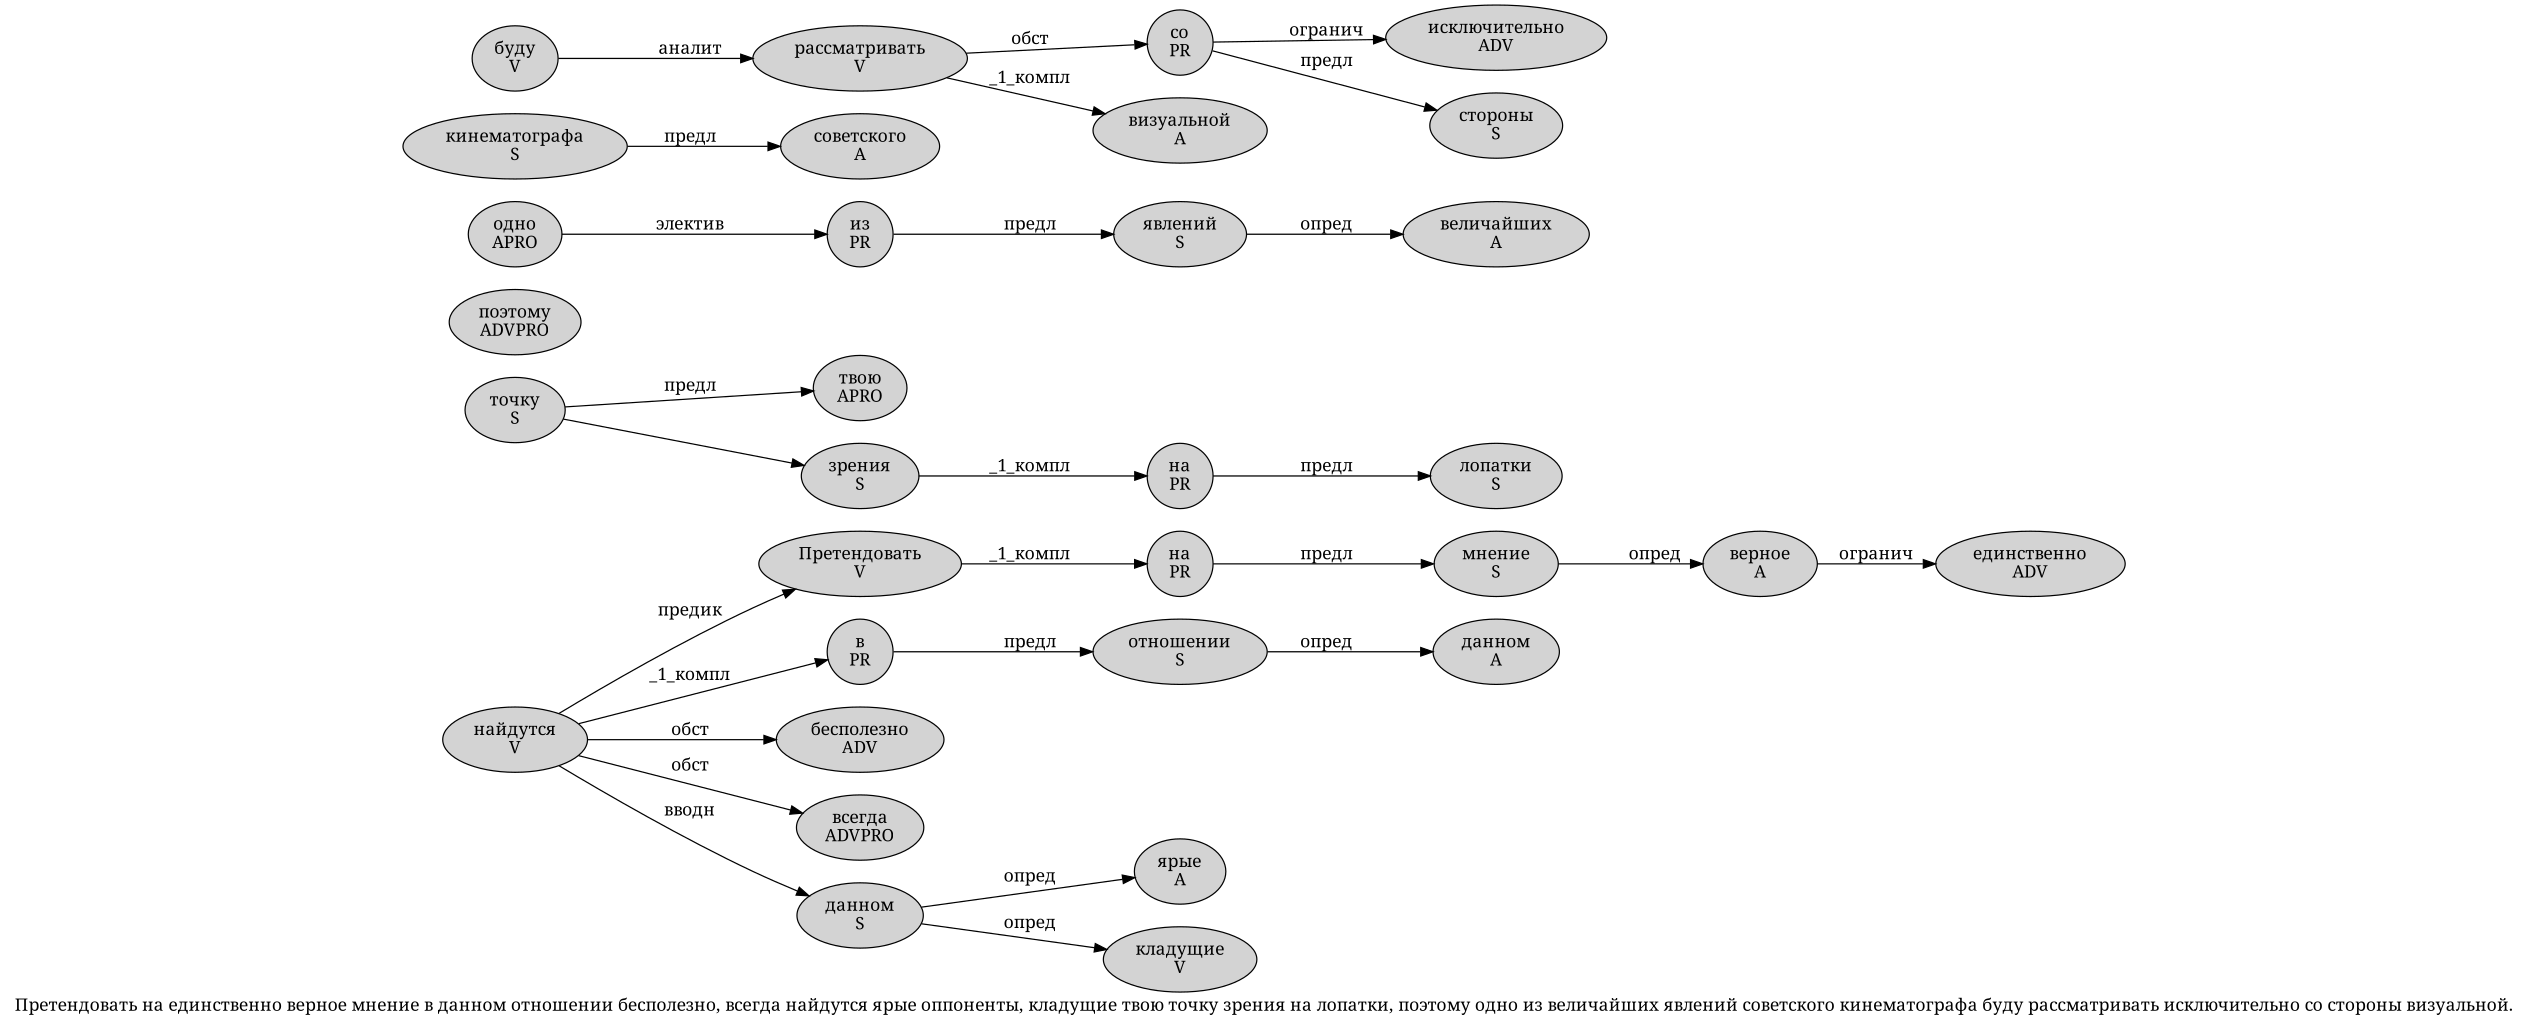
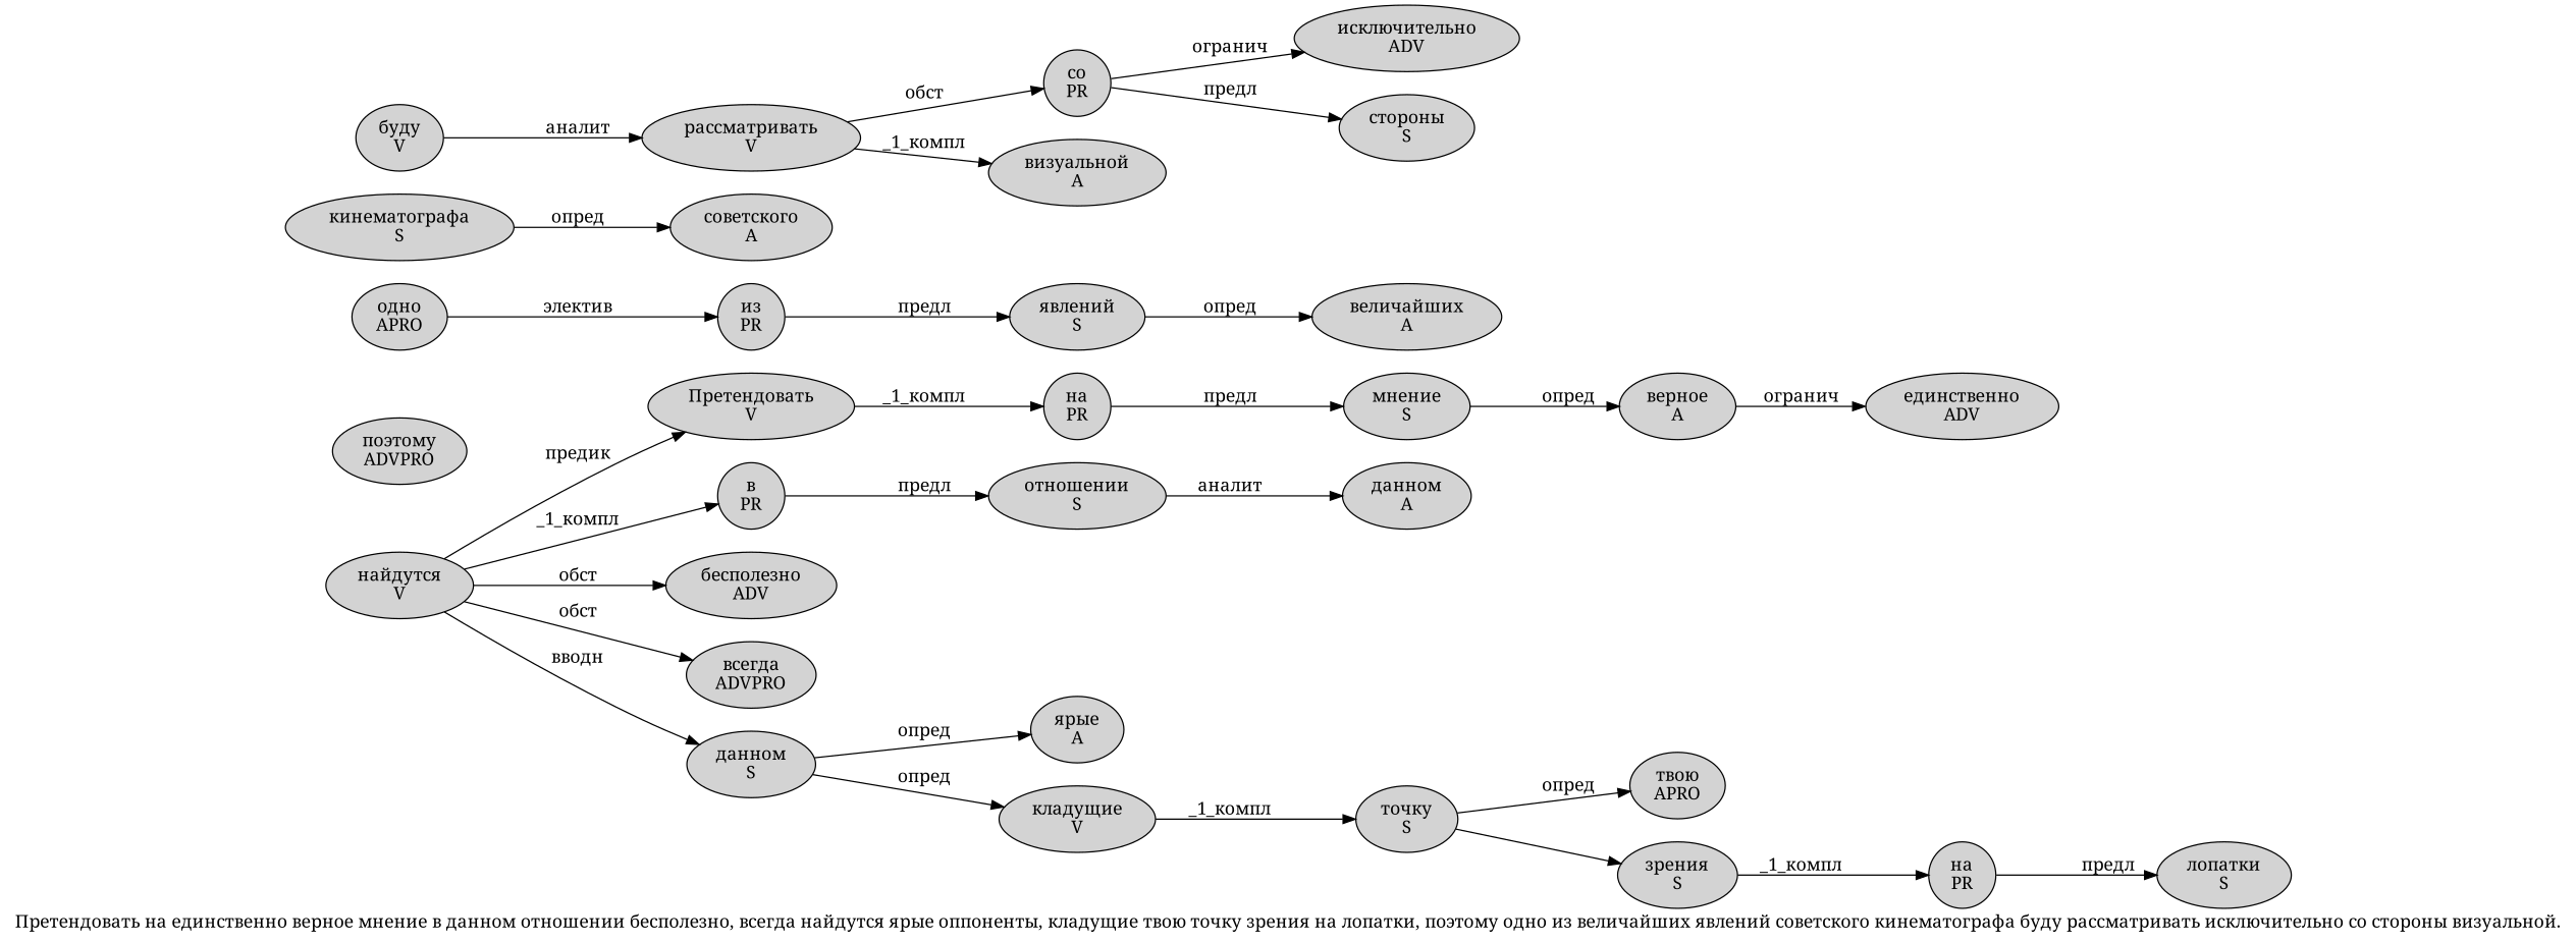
  digraph {
    fontname="Noto Serif"
    label="Претендовать на единственно верное мнение в данном отношении бесполезно, всегда найдутся ярые оппоненты, кладущие твою точку зрения на лопатки, поэтому одно из величайших явлений советского кинематографа буду рассматривать исключительно со стороны визуальной."
    rankdir=LR
    node [fillcolor=lightgray fontname="Noto Serif" penwidth=1 shape=ellipse style=filled]
    edge [fontname="Noto Serif"]
    n1 [label="Претендовать\nV"]
    n2 [label="на\nPR"]
    n3 [label="мнение\nS"]
    n4 [label="верное\nA"]
    n5 [label="единственно\nADV"]
    n6 [label="в\nPR"]
    n7 [label="отношении\nS"]
    n8 [label="данном\nA"]
    n9 [label="бесполезно\nADV"]
    n10 [label="всегда\nADVPRO"]
    n11 [label="найдутся\nV"]
    n12 [label="данном\nS"]
    n13 [label="ярые\nA"]
    n14 [label="кладущие\nV"]
    n15 [label="точку\nS"]
    n16 [label="твою\nAPRO"]
    n17 [label="зрения\nS"]
    n18 [label="на\nPR"]
    n19 [label="лопатки\nS"]
    n20 [label="поэтому\nADVPRO"]
    n21 [label="одно\nAPRO"]
    n22 [label="из\nPR"]
    n23 [label="явлений\nS"]
    n24 [label="величайших\nA"]
    n25 [label="советского\nA"]
    n26 [label="кинематографа\nS"]
    n27 [label="буду\nV"]
    n28 [label="рассматривать\nV"]
    n29 [label="со\nPR"]
    n30 [label="визуальной\nA"]
    n31 [label="исключительно\nADV"]
    n32 [label="стороны\nS"]
    n1 -> n2 [label="_1_компл"]
    n2 -> n3 [label="предл"]
    n3 -> n4 [label="опред"]
    n4 -> n5 [label="огранич"]
    n6 -> n7 [label="предл"]
-   n7 -> n8 [label="опред"]
+   n7 -> n8 [label="аналит"]
    n11 -> n1 [label="предик"]
    n11 -> n6 [label="_1_компл"]
    n11 -> n9 [label="обст"]
    n11 -> n10 [label="обст"]
    n11 -> n12 [label="вводн"]
    n12 -> n13 [label="опред"]
    n12 -> n14 [label="опред"]
-   n15 -> n16 [label="предл"]
+   n14 -> n15 [label="_1_компл"]
+   n15 -> n16 [label="опред"]
    n15 -> n17
    n17 -> n18 [label="_1_компл"]
    n18 -> n19 [label="предл"]
    n21 -> n22 [label="электив"]
    n22 -> n23 [label="предл"]
    n23 -> n24 [label="опред"]
-   n26 -> n25 [label="предл"]
+   n26 -> n25 [label="опред"]
    n27 -> n28 [label="аналит"]
    n28 -> n29 [label="обст"]
    n28 -> n30 [label="_1_компл"]
    n29 -> n31 [label="огранич"]
    n29 -> n32 [label="предл"]
  }
